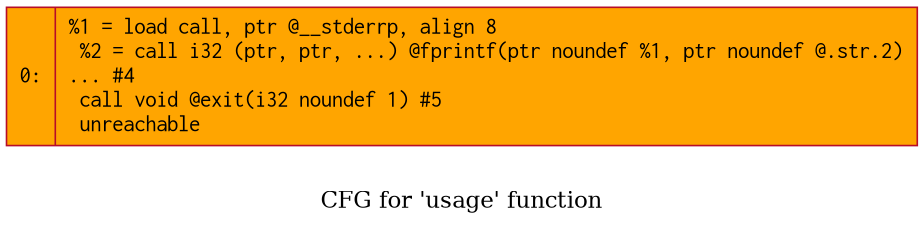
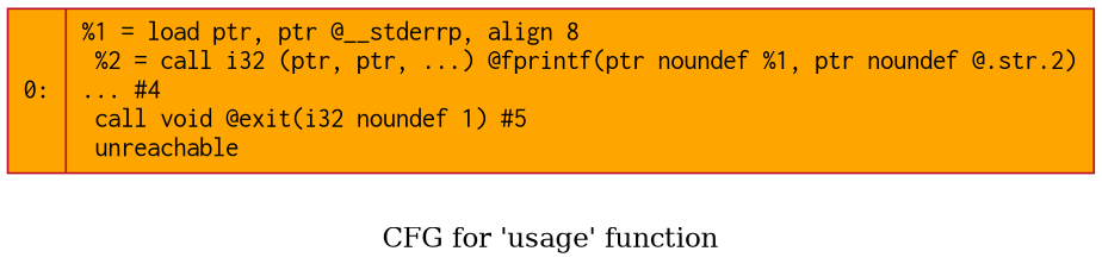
  digraph {
    label="CFG for 'usage' function"
    rankdir=LR
-   n1 [color="#b70d28ff" fillcolor=orange fontname=Courier label="{0:\l|  %1 = load call, ptr @__stderrp, align 8\l  %2 = call i32 (ptr, ptr, ...) @fprintf(ptr noundef %1, ptr noundef @.str.2)\l... #4\l  call void @exit(i32 noundef 1) #5\l  unreachable\l}" shape=record style=filled]
+   n1 [color="#b70d28ff" fillcolor=orange fontname=Courier label="{0:\l|  %1 = load ptr, ptr @__stderrp, align 8\l  %2 = call i32 (ptr, ptr, ...) @fprintf(ptr noundef %1, ptr noundef @.str.2)\l... #4\l  call void @exit(i32 noundef 1) #5\l  unreachable\l}" shape=record style=filled]
  }
